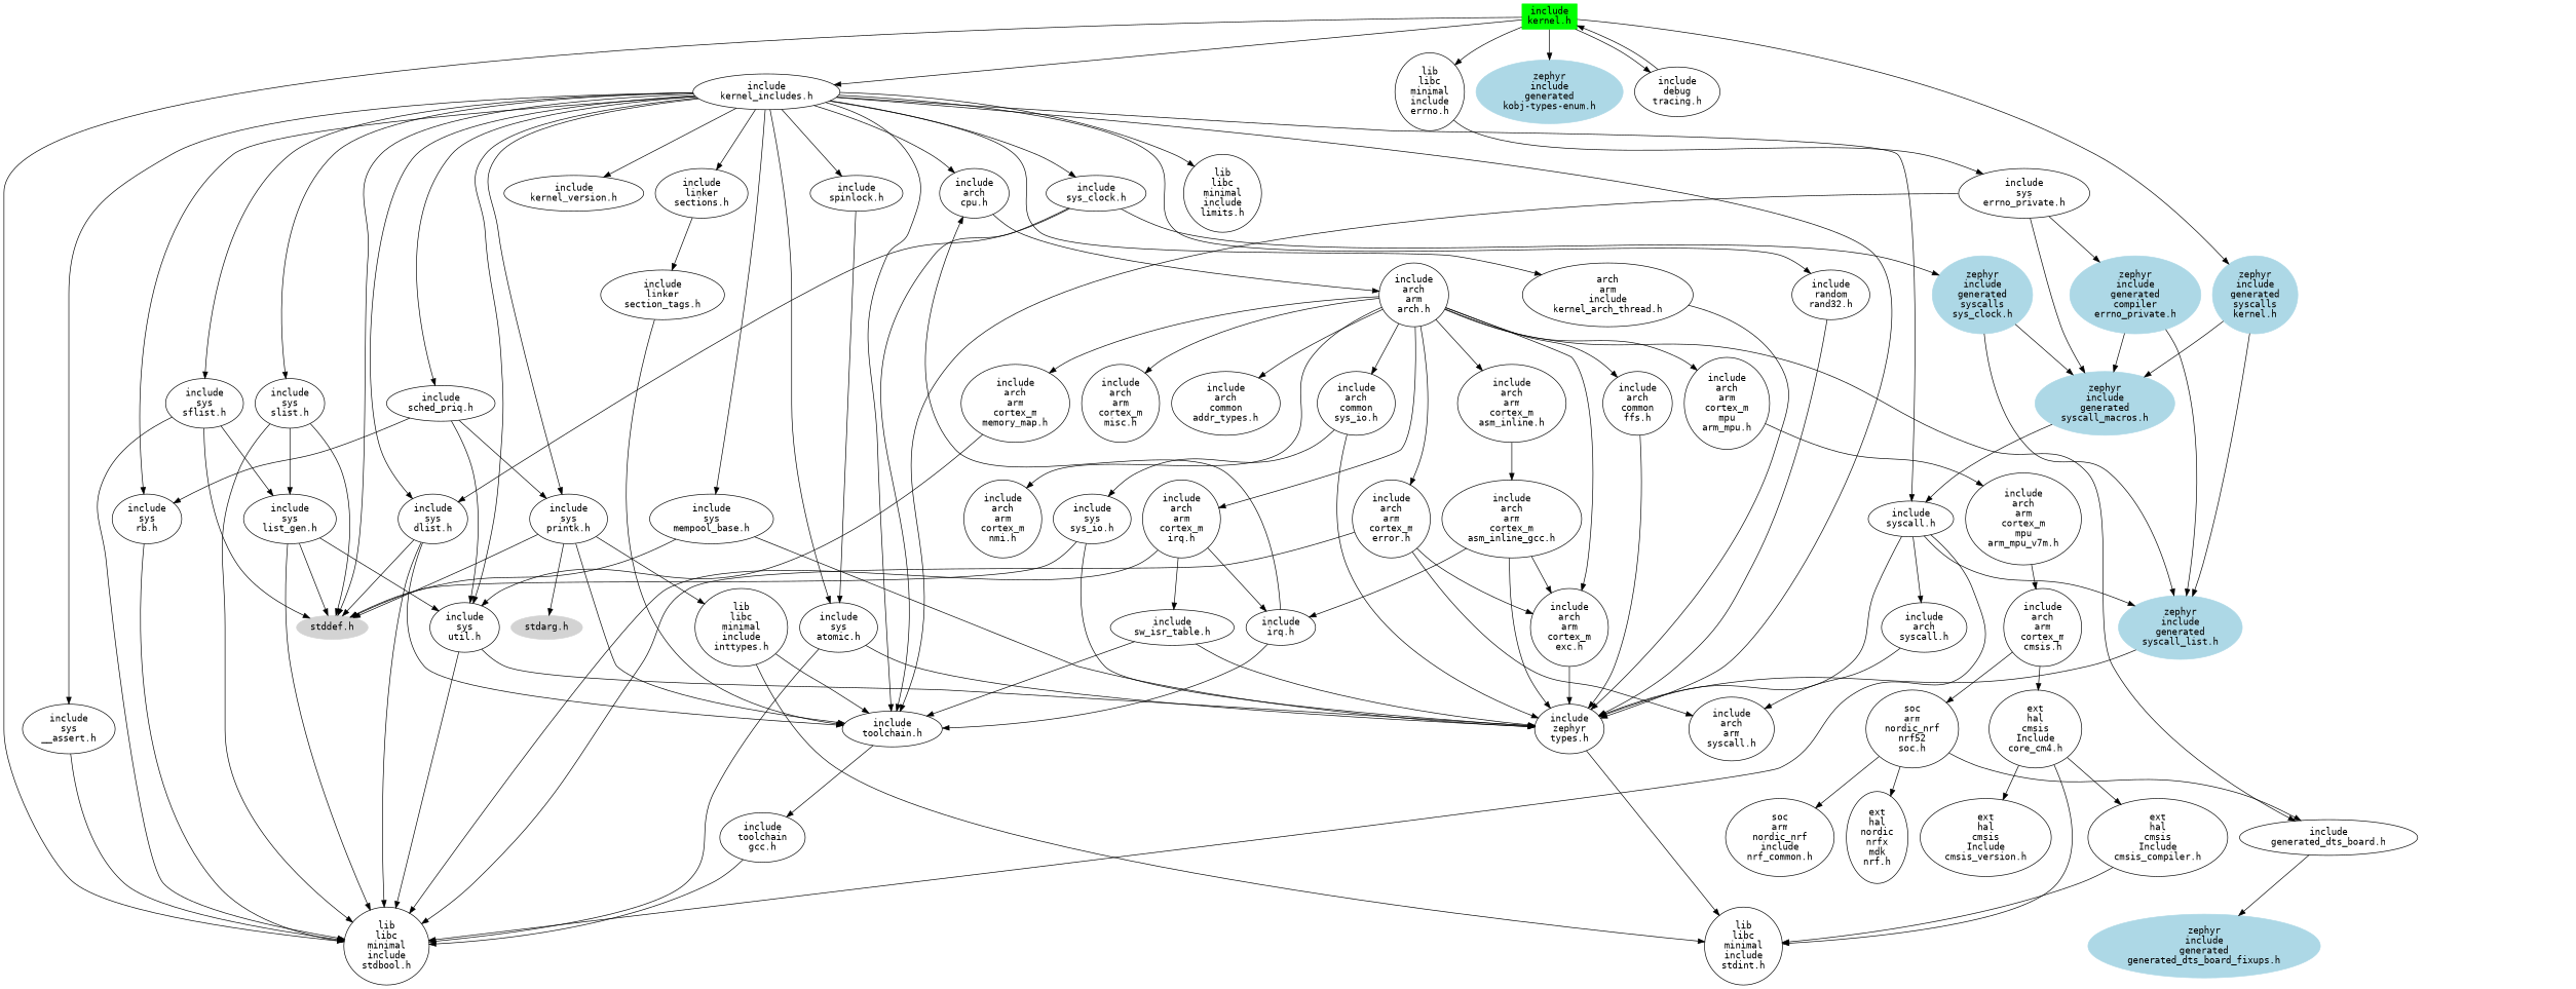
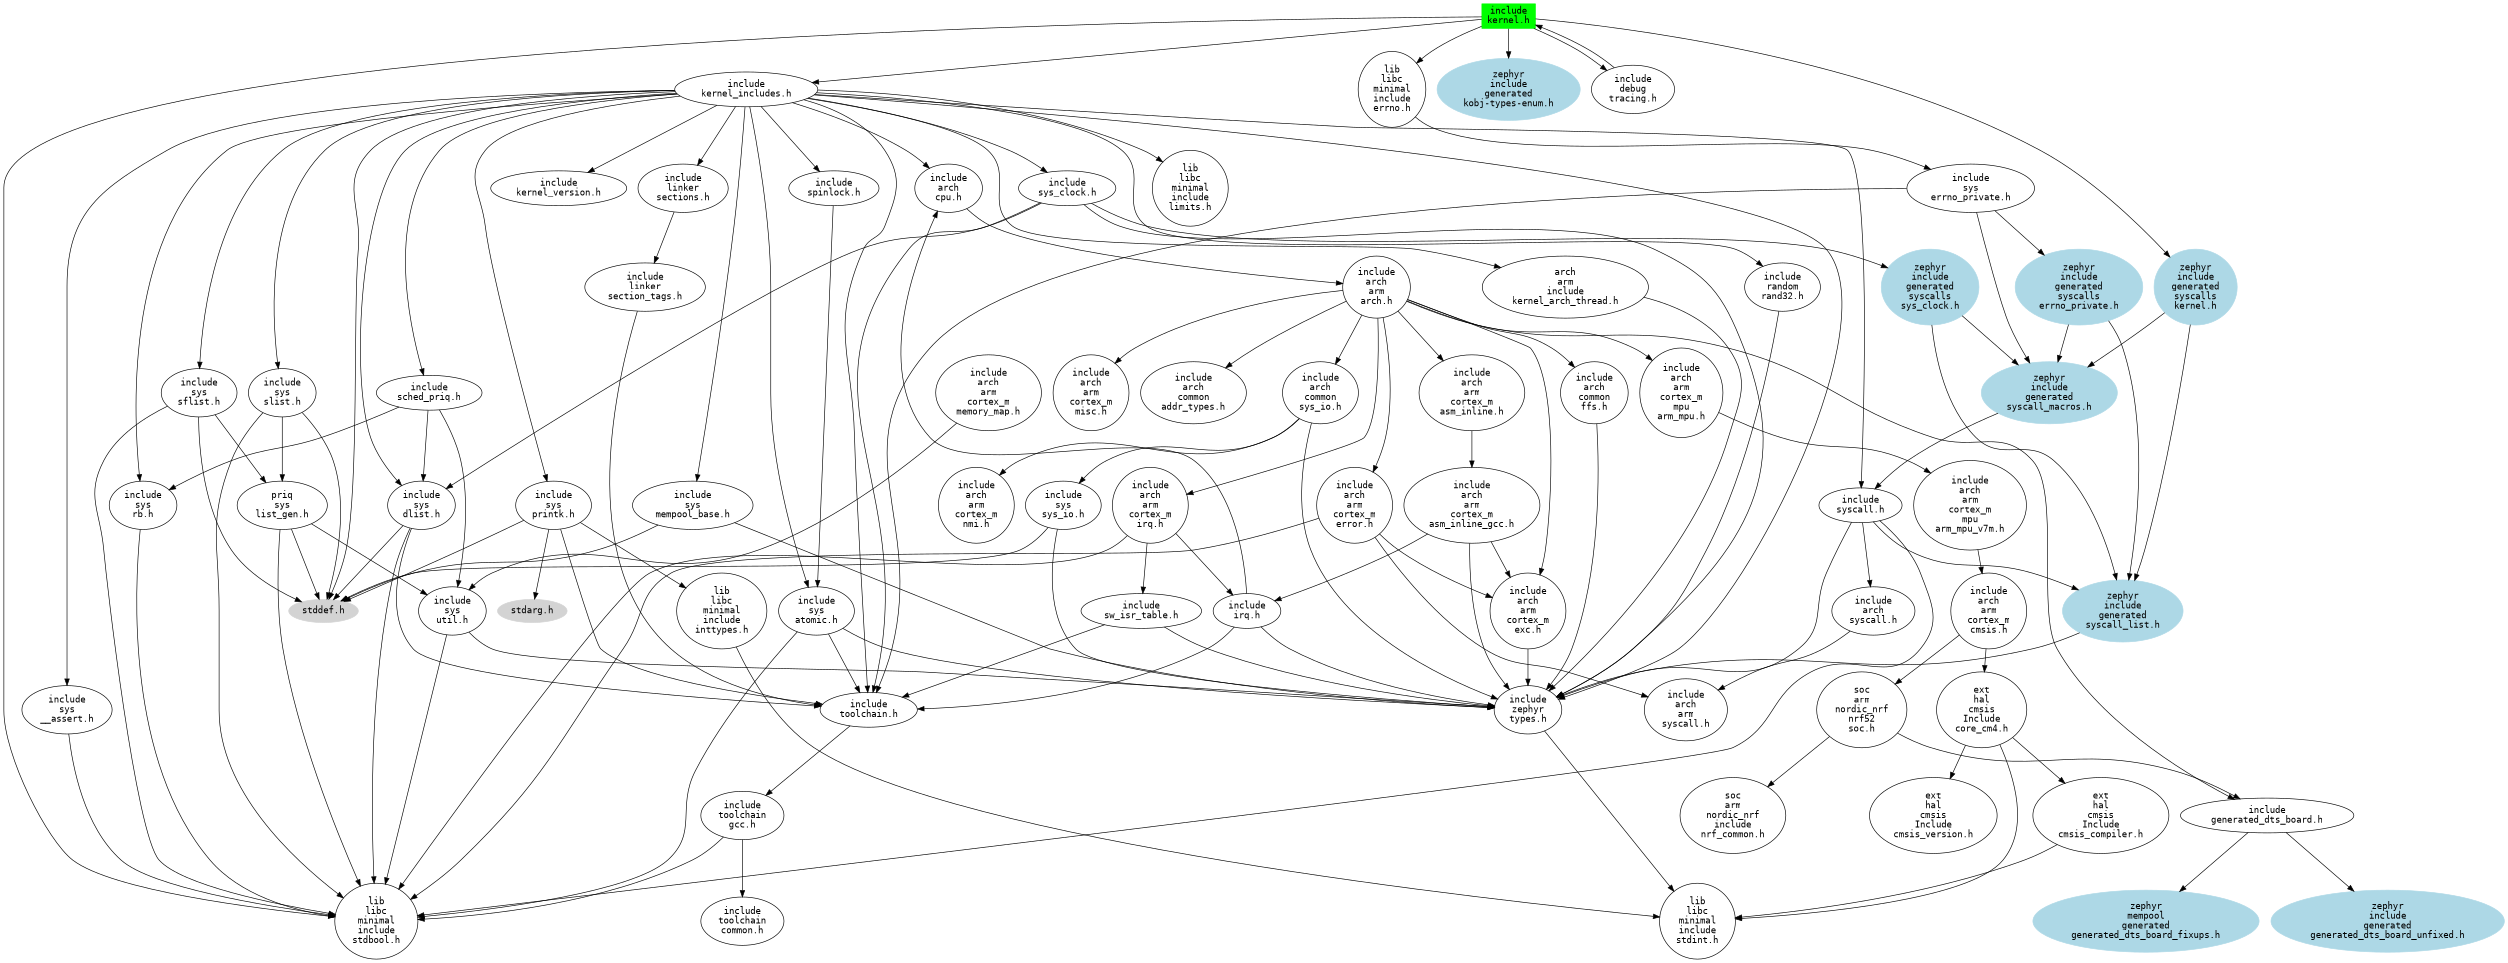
  digraph {
    fontname="DejaVu Sans Mono"
    node [color=black fontname="DejaVu Sans Mono" shape=oval]
    edge [fontname="DejaVu Sans Mono"]
    n1 [color=green label="include\nkernel.h" shape=box style=filled]
    n2 [label="include\nkernel_includes.h"]
    n3 [label="lib\nlibc\nminimal\ninclude\nerrno.h"]
    n4 [label="lib\nlibc\nminimal\ninclude\nstdbool.h"]
    n5 [color=lightblue label="zephyr\ninclude\ngenerated\nkobj-types-enum.h" style=filled]
    n6 [label="include\ndebug\ntracing.h"]
    n7 [color=lightblue label="zephyr\ninclude\ngenerated\nsyscalls\nkernel.h" style=filled]
    n8 [color=lightgrey label="stddef.h" style=filled]
    n9 [label="include\nzephyr\ntypes.h"]
    n10 [label="lib\nlibc\nminimal\ninclude\nlimits.h"]
    n11 [label="include\ntoolchain.h"]
    n12 [label="include\nlinker\nsections.h"]
    n13 [label="include\nsys\natomic.h"]
    n14 [label="include\nsys\n__assert.h"]
    n15 [label="include\nsched_priq.h"]
    n16 [label="include\nsys\ndlist.h"]
    n17 [label="include\nsys\nslist.h"]
    n18 [label="include\nsys\nsflist.h"]
    n19 [label="include\nsys\nutil.h"]
    n20 [label="include\nsys\nmempool_base.h"]
    n21 [label="include\nkernel_version.h"]
    n22 [label="include\nrandom\nrand32.h"]
    n23 [label="arch\narm\ninclude\nkernel_arch_thread.h"]
    n24 [label="include\nsyscall.h"]
    n25 [label="include\nsys\nprintk.h"]
    n26 [label="include\narch\ncpu.h"]
    n27 [label="include\nsys\nrb.h"]
    n28 [label="include\nsys_clock.h"]
    n29 [label="include\nspinlock.h"]
    n30 [label="include\nsys\nerrno_private.h"]
    n31 [color=lightblue label="zephyr\ninclude\ngenerated\nsyscall_list.h" style=filled]
    n32 [color=lightblue label="zephyr\ninclude\ngenerated\nsyscall_macros.h" style=filled]
    n33 [label="lib\nlibc\nminimal\ninclude\nstdint.h"]
    n34 [label="include\ntoolchain\ngcc.h"]
    n35 [label="include\nlinker\nsection_tags.h"]
-   n36 [label="include\nsys\nlist_gen.h"]
+   n36 [label="priq\nsys\nlist_gen.h"]
    n37 [label="include\narch\nsyscall.h"]
    n38 [color=lightgrey label="stdarg.h" style=filled]
    n39 [label="lib\nlibc\nminimal\ninclude\ninttypes.h"]
    n40 [label="include\narch\narm\narch.h"]
    n41 [color=lightblue label="zephyr\ninclude\ngenerated\nsyscalls\nsys_clock.h" style=filled]
-   n42 [color=lightblue label="zephyr\ninclude\ngenerated\ncompiler\nerrno_private.h" style=filled]
+   n42 [color=lightblue label="zephyr\ninclude\ngenerated\nsyscalls\nerrno_private.h" style=filled]
+   n43 [label="include\ntoolchain\ncommon.h"]
    n44 [label="include\narch\narm\nsyscall.h"]
    n45 [label="include\ngenerated_dts_board.h"]
    n46 [label="include\narch\narm\ncortex_m\nexc.h"]
    n47 [label="include\narch\narm\ncortex_m\nirq.h"]
    n48 [label="include\narch\narm\ncortex_m\nerror.h"]
    n49 [label="include\narch\narm\ncortex_m\nmisc.h"]
    n50 [label="include\narch\narm\ncortex_m\nmemory_map.h"]
    n51 [label="include\narch\narm\ncortex_m\nasm_inline.h"]
    n52 [label="include\narch\ncommon\nsys_io.h"]
    n53 [label="include\narch\ncommon\naddr_types.h"]
    n54 [label="include\narch\ncommon\nffs.h"]
    n55 [label="include\narch\narm\ncortex_m\nnmi.h"]
    n56 [label="include\narch\narm\ncortex_m\nmpu\narm_mpu.h"]
-   n58 [color=lightblue label="zephyr\ninclude\ngenerated\ngenerated_dts_board_fixups.h" style=filled]
+   n57 [color=lightblue label="zephyr\ninclude\ngenerated\ngenerated_dts_board_unfixed.h" style=filled]
+   n58 [color=lightblue label="zephyr\nmempool\ngenerated\ngenerated_dts_board_fixups.h" style=filled]
    n59 [label="include\nirq.h"]
    n60 [label="include\nsw_isr_table.h"]
    n61 [label="include\narch\narm\ncortex_m\nasm_inline_gcc.h"]
    n62 [label="include\nsys\nsys_io.h"]
    n63 [label="include\narch\narm\ncortex_m\nmpu\narm_mpu_v7m.h"]
    n64 [label="include\narch\narm\ncortex_m\ncmsis.h"]
    n65 [label="soc\narm\nnordic_nrf\nnrf52\nsoc.h"]
    n66 [label="ext\nhal\ncmsis\nInclude\ncore_cm4.h"]
    n67 [label="soc\narm\nnordic_nrf\ninclude\nnrf_common.h"]
-   n68 [label="ext\nhal\nnordic\nnrfx\nmdk\nnrf.h"]
    n69 [label="ext\nhal\ncmsis\nInclude\ncmsis_version.h"]
    n70 [label="ext\nhal\ncmsis\nInclude\ncmsis_compiler.h"]
    n1 -> n2
    n1 -> n3
    n1 -> n4
    n1 -> n5
    n1 -> n6
    n1 -> n7
    n2 -> n8
    n2 -> n9
    n2 -> n10
    n2 -> n11
    n2 -> n12
    n2 -> n13
    n2 -> n14
    n2 -> n15
    n2 -> n16
    n2 -> n17
    n2 -> n18
-   n2 -> n19
    n2 -> n20
    n2 -> n21
    n2 -> n22
    n2 -> n23
    n2 -> n24
    n2 -> n25
    n2 -> n26
    n2 -> n27
    n2 -> n28
    n2 -> n29
    n3 -> n30
    n6 -> n1
    n7 -> n31
    n7 -> n32
    n9 -> n33
    n11 -> n34
    n12 -> n35
    n13 -> n4
    n13 -> n9
-   n39 -> n11
+   n13 -> n11
    n14 -> n4
-   n15 -> n25
+   n15 -> n16
    n15 -> n19
    n15 -> n27
    n16 -> n4
    n16 -> n8
    n16 -> n11
    n17 -> n4
    n17 -> n8
    n17 -> n36
    n18 -> n4
    n18 -> n8
    n18 -> n36
    n19 -> n4
    n19 -> n9
    n20 -> n8
    n20 -> n9
    n22 -> n9
    n23 -> n9
    n24 -> n4
    n24 -> n9
    n24 -> n31
    n24 -> n37
    n25 -> n8
    n25 -> n11
    n25 -> n38
    n25 -> n39
    n26 -> n40
    n27 -> n4
+   n28 -> n9
    n28 -> n11
    n28 -> n16
    n28 -> n41
    n29 -> n13
    n30 -> n11
    n30 -> n32
    n30 -> n42
    n31 -> n9
    n32 -> n24
    n34 -> n4
+   n34 -> n43
    n35 -> n11
    n36 -> n4
    n36 -> n8
    n36 -> n19
    n37 -> n44
    n39 -> n33
    n40 -> n45
    n40 -> n46
    n40 -> n47
    n40 -> n48
    n40 -> n49
-   n40 -> n50
    n40 -> n51
    n40 -> n52
    n40 -> n53
    n40 -> n54
-   n40 -> n55
+   n52 -> n55
    n40 -> n56
    n41 -> n31
    n41 -> n32
    n42 -> n31
    n42 -> n32
+   n45 -> n57
    n45 -> n58
    n46 -> n9
    n47 -> n4
    n47 -> n59
    n47 -> n60
    n48 -> n4
    n48 -> n44
    n48 -> n46
    n50 -> n19
    n51 -> n61
    n52 -> n9
    n52 -> n62
    n54 -> n9
    n56 -> n63
+   n59 -> n9
    n59 -> n11
    n59 -> n26
    n60 -> n9
    n60 -> n11
    n61 -> n9
    n61 -> n46
    n61 -> n59
    n62 -> n8
    n62 -> n9
    n63 -> n64
    n64 -> n65
    n64 -> n66
    n65 -> n45
    n65 -> n67
-   n65 -> n68
    n66 -> n33
    n66 -> n69
    n66 -> n70
    n70 -> n33
  }
